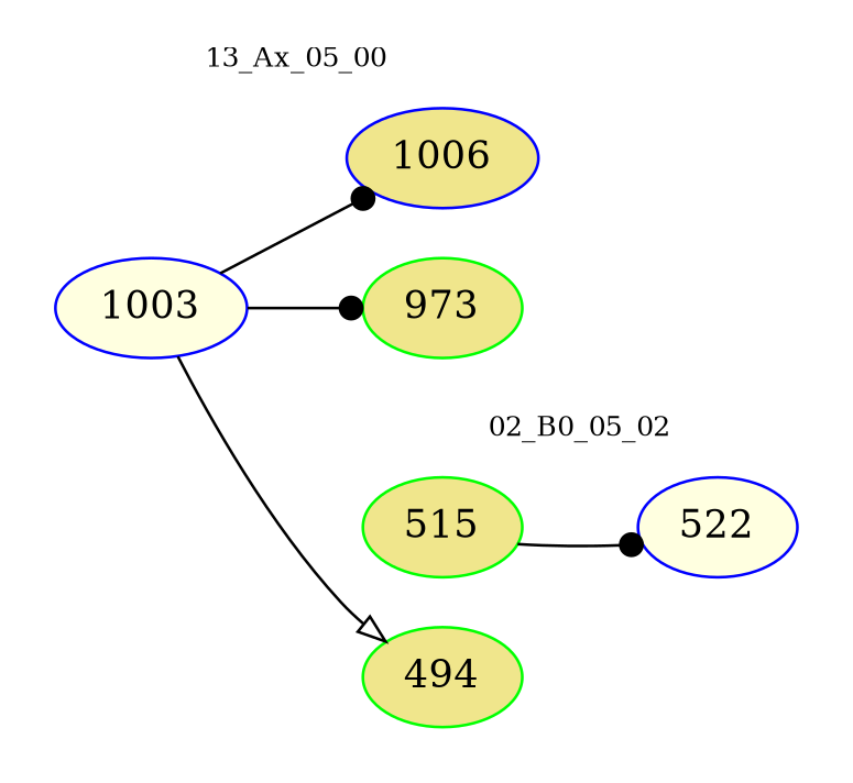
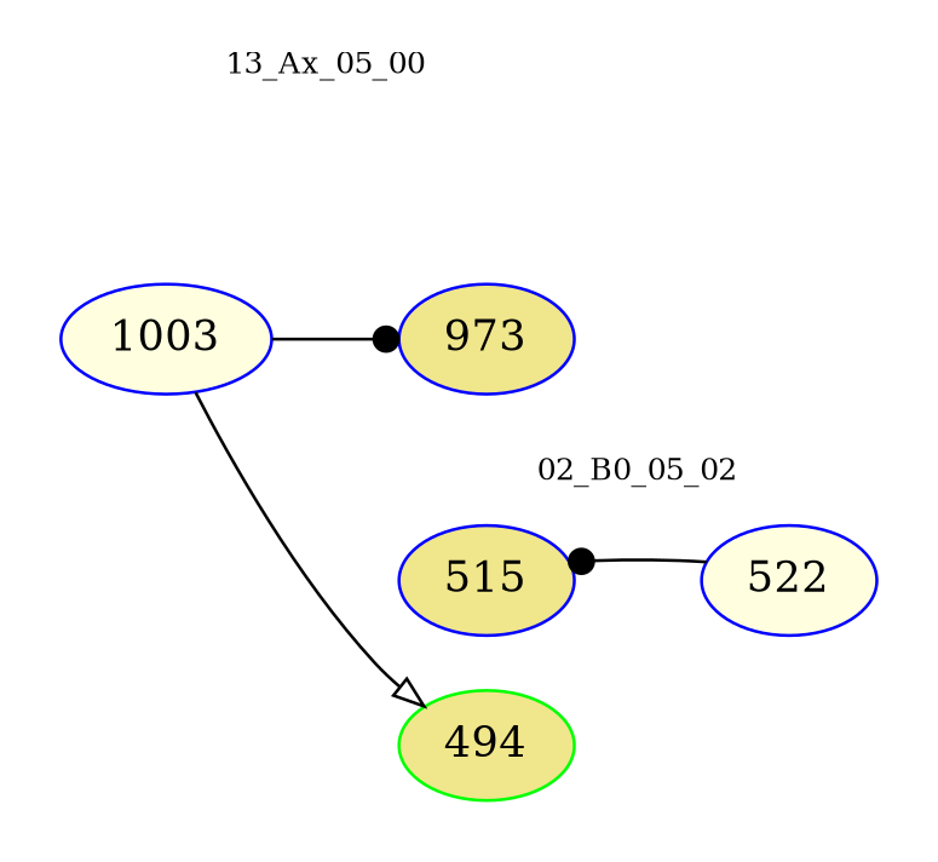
  digraph {
    rankdir=LR
    node [color=blue fillcolor=khaki style=filled]
    edge [arrowhead=dot color=black]
    n1 [fillcolor=lightyellow label=1003]
-   n2 [color=green label=973]
-   n3 [label=1006]
-   n4 [color=green label=515]
+   n2 [label=973]
+   n4 [label=515]
    n5 [color=green label=494]
    n6 [fillcolor=lightyellow label=522]
    subgraph cluster_1 {
      color=white
      fontsize=10
      label="13_Ax_05_00"
      n1
      n2
-     n3
    }
    subgraph cluster_2 {
      color=white
      fontsize=10
      label="02_B0_05_02"
      n4
      n5
      n6
    }
    n1 -> n2
-   n1 -> n3
    n1 -> n5 [arrowhead=onormal]
-   n4 -> n6
+   n6 -> n4
  }
